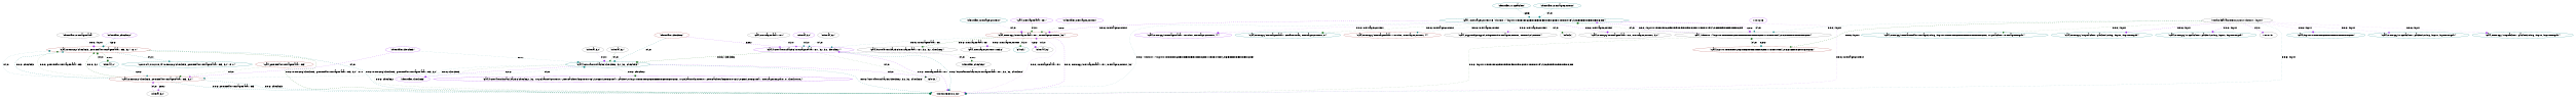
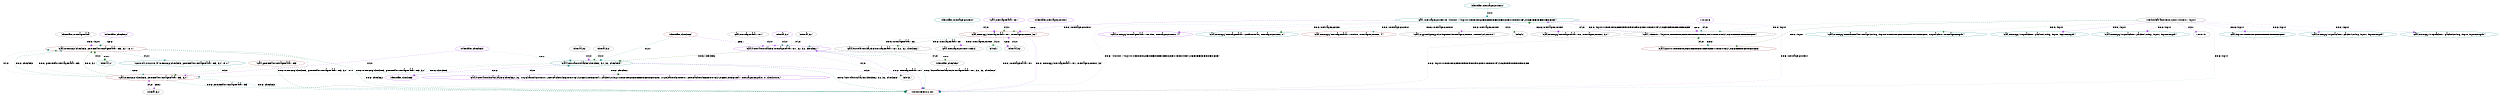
  digraph {
    node [color=gray40]
    edge [arrowhead=dot color=purple style=dotted]
    n1 [color=brown label="(Call,memcmp(checkH3, peerHelloMessageData->H3, 32) != 0)"]
    n2 [color=teal label="(Literal,0)"]
    n3 [color=teal label="(ControlStructure,if (memcmp(checkH3, peerHelloMessageData->H3, 32) != 0))"]
    n4 [color=brown label="(MethodReturn,int)"]
    n5 [color=brown label="(Call,memcmp(checkH3, peerHelloMessageData->H3, 32))"]
    n6 [label="(Literal,32)"]
    n7 [color=teal label="(Call,bctoolbox_sha256(checkH2, 32, 32, checkH3))"]
    n8 [color=purple label="(Identifier,checkH3)"]
    n9 [color=purple label="(Call,bctoolbox_hmacSha256(checkH2, 32, zrtpChannelContext->peerPackets[HELLO_MESSAGE_STORE_ID]->packetString+ZRTP_PACKET_HEADER_LENGTH, zrtpChannelContext->peerPackets[HELLO_MESSAGE_STORE_ID]->messageLength-8, 8, checkMAC))"]
    n10 [label="(Block,)"]
    n11 [color=purple label="(Call,bctoolbox_sha256(messageData->H1, 32, 32, checkH2))"]
    n12 [label="(Identifier,checkH2)"]
    n13 [color=brown label="(Call,memcpy(messageData->H1, messageContent, 32))"]
    n14 [label="(Call,bctoolbox_sha256(messageData->H1, 32, 32, checkH2))"]
    n15 [label="(Call,messageContent +=32)"]
    n16 [color=teal label="(Block,)"]
    n17 [label="(Literal,32)"]
    n18 [color=teal label="(Call,*messageContent = (uint8_t *)(input+ZRTP_PACKET_HEADER_LENGTH+ZRTP_MESSAGE_HEADER_LENGTH))"]
    n19 [label="(Call,(uint8_t *)(input+ZRTP_PACKET_HEADER_LENGTH+ZRTP_MESSAGE_HEADER_LENGTH))"]
    n20 [color=purple label="(Call,memcpy(messageData->version, messageContent, 4))"]
    n21 [color=teal label="(Call,memcpy(messageData->confirm_mac, messageContent, 8))"]
    n22 [color=brown label="(Call,memcpy(messageData->version, messageContent, 4))"]
    n23 [label="(Call,cryptoAlgoTypeStringToInt(messageContent, ZRTP_SAS_TYPE))"]
    n24 [label="(Block,)"]
    n25 [label="(Call,memcpy(messageData->H2, messageContent, 32))"]
    n26 [color=brown label="(Call,input+ZRTP_PACKET_HEADER_LENGTH+ZRTP_MESSAGE_HEADER_LENGTH)"]
    n27 [label="(MethodParameterIn,const uint8_t * input)"]
    n28 [color=teal label="(Call,input+ZRTP_PACKET_HEADER_LENGTH)"]
    n29 [color=teal label="(Call,memcpy(zrtpPacket->packetString, input, inputLength))"]
    n30 [color=teal label="(Call,memcpy(zrtpPacket->packetString, input, inputLength))"]
    n31 [color=teal label="(Call,memcpy(DHPartHelloMessageString, input+ZRTP_PACKET_HEADER_LENGTH, zrtpPacket->messageLength))"]
    n32 [color=teal label="(Call,memcpy(zrtpPacket->packetString, input, inputLength))"]
    n33 [color=teal label="(Call,memcpy(zrtpPacket->packetString, input, inputLength))"]
    1000191
    n35 [color=purple label="(Literal,32)"]
    n36 [label="(Literal,32)"]
-   n37 [color=teal label="(Identifier,zrtpPacket)"]
    n38 [color=purple label="(Identifier,checkH3)"]
    n39 [color=purple label="(Call,messageData->H1)"]
    n40 [color=brown label="(Call,peerHelloMessageData->H3)"]
    n41 [label="(Identifier,messageData)"]
    n42 [label="(Literal,32)"]
    n43 [color=purple label="(Identifier,messageContent)"]
    n44 [color=teal label="(Identifier,messageContent)"]
    n45 [color=teal label="(Identifier,messageContent)"]
    n46 [label="(Literal,32)"]
    n47 [color=purple label="(Identifier,checkH2)"]
    n48 [label="(Call,messageData->H1)"]
    n49 [color=brown label="(Identifier,checkH2)"]
    1000203 [color=purple]
    n1 -> n2 [arrowhead=box color=darkgreen label="CFG: " style=dashed]
    n1 -> n3 [color=teal label="AST: " style=dashed]
    n1 -> n4 [color=darkgreen label="DDG: memcmp(checkH3, peerHelloMessageData->H3, 32) != 0" style=dashed]
    n1 -> n4 [color=teal label="DDG: memcmp(checkH3, peerHelloMessageData->H3, 32)" style=dashed]
    n2 -> n1 [arrowhead=box color=darkgreen label="AST: "]
    n2 -> n5 [color=teal label="CFG: "]
    n5 -> n1 [arrowhead=box color=teal label="AST: "]
    n5 -> n1 [color=teal label="DDG: checkH3" style=dashed]
    n5 -> n1 [color=darkgreen label="DDG: peerHelloMessageData->H3"]
    n5 -> n1 [color=darkgreen label="DDG: 32" style=dashed]
    n5 -> n4 [color=teal label="DDG: peerHelloMessageData->H3" style=dashed]
    n5 -> n4 [color=teal label="DDG: checkH3" style=dashed]
    n5 -> n6 [label="CFG: " style=dashed]
    n6 -> n5 [label="AST: " style=dashed]
    n7 -> n4 [arrowhead=box color=teal label="DDG: bctoolbox_sha256(checkH2, 32, 32, checkH3)" style=dashed]
    n7 -> n4 [color=darkgreen label="DDG: checkH2"]
    n7 -> n5 [color=teal label="DDG: checkH3"]
    n7 -> n8 [arrowhead=box label="CFG: " style=dashed]
    n7 -> n9 [arrowhead=box color=darkgreen label="DDG: checkH2"]
    n7 -> n10 [label="AST: " style=dashed]
    n8 -> n7 [arrowhead=box color=teal label="AST: "]
    n11 -> n4 [arrowhead=box label="DDG: messageData->H1" style=dashed]
    n11 -> n4 [arrowhead=box color=teal label="DDG: bctoolbox_sha256(messageData->H1, 32, 32, checkH2)" style=dashed]
    n11 -> n7 [arrowhead=box color=darkgreen label="DDG: checkH2" style=dashed]
    n11 -> n10 [color=darkgreen label="AST: "]
    n11 -> n12 [color=darkgreen label="CFG: "]
    n12 -> n11 [label="AST: "]
    n13 -> n4 [label="DDG: messageData->H1"]
    n13 -> n4 [label="DDG: memcpy(messageData->H1, messageContent, 32)" style=dashed]
    n13 -> n11 [color=teal label="DDG: messageData->H1"]
    n13 -> n14 [color=darkgreen label="DDG: messageData->H1" style=dashed]
    n13 -> n15 [arrowhead=box label="DDG: messageContent"]
    n13 -> n16 [color=darkgreen label="AST: " style=dashed]
    n13 -> n17 [arrowhead=box label="CFG: " style=dashed]
    n17 -> n13 [label="AST: "]
    n18 -> n4 [label="DDG: messageContent"]
    n18 -> n4 [arrowhead=box color=teal label="DDG: (uint8_t *)(input+ZRTP_PACKET_HEADER_LENGTH+ZRTP_MESSAGE_HEADER_LENGTH)"]
    n18 -> n13 [arrowhead=box label="DDG: messageContent" style=dashed]
    n18 -> n19 [arrowhead=box label="CFG: " style=dashed]
    n18 -> n20 [arrowhead=box label="DDG: messageContent"]
    n18 -> n21 [arrowhead=box color=darkgreen label="DDG: messageContent"]
    n18 -> n22 [color=teal label="DDG: messageContent"]
    n18 -> n23 [label="DDG: messageContent"]
    n18 -> n24 [color=darkgreen label="AST: "]
    n18 -> n25 [arrowhead=box label="DDG: messageContent" style=dashed]
    n19 -> n4 [color=darkgreen label="DDG: input+ZRTP_PACKET_HEADER_LENGTH+ZRTP_MESSAGE_HEADER_LENGTH"]
    n19 -> n18 [arrowhead=box color=darkgreen label="AST: "]
    n19 -> n18 [label="DDG: input+ZRTP_PACKET_HEADER_LENGTH+ZRTP_MESSAGE_HEADER_LENGTH" style=dashed]
    n19 -> n26 [arrowhead=box color=teal label="CFG: "]
    n26 -> n19 [arrowhead=box color=darkgreen label="AST: " style=dashed]
    n27 -> n4 [color=teal label="DDG: input"]
    n27 -> n19 [color=teal label="DDG: input"]
    n27 -> n26 [color=darkgreen label="DDG: input" style=dashed]
    n27 -> n28 [arrowhead=box label="DDG: input"]
    n27 -> n29 [label="DDG: input"]
    n27 -> n30 [arrowhead=box label="DDG: input"]
    n27 -> n31 [color=darkgreen label="DDG: input"]
    n27 -> n32 [arrowhead=box label="DDG: input" style=dashed]
    n27 -> n33 [arrowhead=box label="DDG: input" style=dashed]
    n27 -> 1000191 [label="AST: " style=dashed]
    n35 -> n11 [color=teal label="AST: "]
    n36 -> n7 [color=darkgreen label="AST: " style=dashed]
-   n37 -> n18 [color=teal label="CFG: " style=dashed]
    n38 -> n5 [label="AST: " style=dashed]
    n38 -> n7 [arrowhead=box color=teal label="CFG: "]
    n39 -> n13 [color=darkgreen label="AST: " style=dashed]
    n40 -> n5 [color=darkgreen label="AST: "]
    n41 -> n1 [arrowhead=box label="DDG: input"]
    n42 -> n7 [arrowhead=box label="AST: "]
    n43 -> n13 [color=darkgreen label="CFG: "]
    n44 -> n18 [arrowhead=box color=teal label="AST: " style=dashed]
    n45 -> n13 [arrowhead=box label="AST: "]
    n46 -> n11 [color=teal label="AST: "]
    n47 -> n1 [arrowhead=box color=teal label="CFG: " style=dashed]
    n48 -> n11 [label="AST: "]
    n49 -> n7 [arrowhead=box color=teal label="AST: " style=dashed]
    n49 -> n11 [label="CFG: " style=dashed]
    1000203 -> n19 [color=teal label="AST: " style=dashed]
  }
